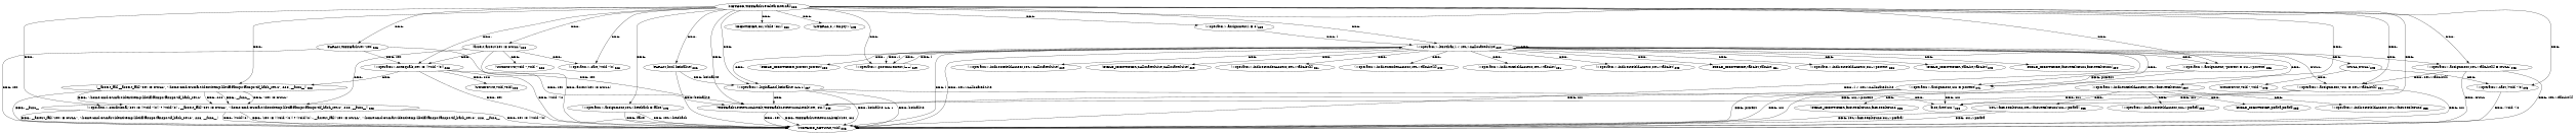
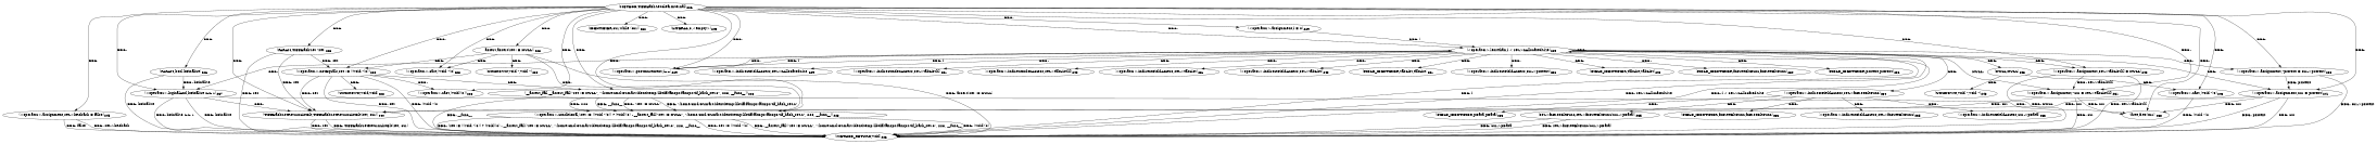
  digraph {
    n1 [label=<(METHOD,TIFFHashSetClearInternal)<SUB>226</SUB>>]
    n2 [label=<(PARAM,TIFFHashSet *set)<SUB>226</SUB>>]
    n3 [label=<(PARAM,bool bFinalize)<SUB>226</SUB>>]
    n4 [label=<(assert,assert(set != NULL))<SUB>228</SUB>>]
    n5 [label=<(&lt;operator&gt;.assignment,set-&gt;bRehash = false)<SUB>245</SUB>>]
    n6 [label=<(&lt;operator&gt;.lessThan,i &lt; set-&gt;nAllocatedSize)<SUB>229</SUB>>]
    n7 [label=<(&lt;operator&gt;.postIncrement,i++)<SUB>229</SUB>>]
    n8 [label=<(&lt;operator&gt;.conditional,(set != ((void *)0)) ? (void)(0) : __assert_fail(&quot;set != NULL&quot;, &quot;/home/cmd/OSmart/identitemp/libtiff/fax2ps/fax2ps/tif_hash_set.c&quot;, 228, __func__))<SUB>228</SUB>>]
    n9 [label=<(&lt;operator&gt;.assignment,i = 0)<SUB>229</SUB>>]
    n10 [label=<(&lt;operator&gt;.assignment,*cur = set-&gt;tabList[i])<SUB>231</SUB>>]
    n11 [label=<(&lt;operator&gt;.assignment,set-&gt;tabList[i] = NULL)<SUB>243</SUB>>]
    n12 [label=<(IDENTIFIER,cur,while (cur))<SUB>232</SUB>>]
    n13 [label=<(LITERAL,0,&lt;empty&gt;)<SUB>245</SUB>>]
    n14 [label=<(&lt;operator&gt;.notEquals,set != ((void *)0))<SUB>228</SUB>>]
+   n15 [label=<(&lt;operator&gt;.cast,(void)(0))<SUB>228</SUB>>]
    n16 [label=<(__assert_fail,__assert_fail(&quot;set != NULL&quot;, &quot;/home/cmd/OSmart/identitemp/libtiff/fax2ps/fax2ps/tif_hash_set.c&quot;, 228, __func__))<SUB>228</SUB>>]
    n17 [label=<(&lt;operator&gt;.assignment,*psNext = cur-&gt;psNext)<SUB>236</SUB>>]
    n18 [label=<(&lt;operator&gt;.assignment,cur = psNext)<SUB>241</SUB>>]
    n19 [label=<(&lt;operator&gt;.cast,(void *)0)<SUB>228</SUB>>]
    n20 [label=<(&lt;operator&gt;.logicalAnd,bFinalize &amp;&amp; 1)<SUB>237</SUB>>]
    n21 [label=<(&lt;operator&gt;.cast,(void *)0)<SUB>243</SUB>>]
    n22 [label=<(free,free(cur))<SUB>238</SUB>>]
    n23 [label=<(TIFFHashSetReturnListElt,TIFFHashSetReturnListElt(set, cur))<SUB>240</SUB>>]
    n24 [label=<(METHOD_RETURN,void)<SUB>226</SUB>>]
    n25 [label=<(UNKNOWN,void *,void *)<SUB>228</SUB>>]
    n26 [label=<(&lt;operator&gt;.indirectFieldAccess,set-&gt;nAllocatedSize)<SUB>229</SUB>>]
-   n27 [label=<(FIELD_IDENTIFIER,nAllocatedSize,nAllocatedSize)<SUB>229</SUB>>]
    n28 [label=<(&lt;operator&gt;.indirectIndexAccess,set-&gt;tabList[i])<SUB>231</SUB>>]
    n29 [label=<(&lt;operator&gt;.indirectIndexAccess,set-&gt;tabList[i])<SUB>243</SUB>>]
    n30 [label=<(NULL,NULL)<SUB>243</SUB>>]
    n31 [label=<(&lt;operator&gt;.indirectFieldAccess,set-&gt;tabList)<SUB>231</SUB>>]
    n32 [label=<(&lt;operator&gt;.indirectFieldAccess,set-&gt;tabList)<SUB>243</SUB>>]
    n33 [label=<(FIELD_IDENTIFIER,tabList,tabList)<SUB>231</SUB>>]
    n34 [label=<(&lt;operator&gt;.indirectFieldAccess,set-&gt;fnFreeEltFunc)<SUB>234</SUB>>]
    n35 [label=<(&lt;operator&gt;.indirectFieldAccess,cur-&gt;psNext)<SUB>236</SUB>>]
    n36 [label=<(FIELD_IDENTIFIER,tabList,tabList)<SUB>243</SUB>>]
    n37 [label=<(FIELD_IDENTIFIER,fnFreeEltFunc,fnFreeEltFunc)<SUB>234</SUB>>]
    n38 [label=<(FIELD_IDENTIFIER,psNext,psNext)<SUB>236</SUB>>]
    n39 [label=<(UNKNOWN,void,void)<SUB>228</SUB>>]
    n40 [label=<(UNKNOWN,void *,void *)<SUB>243</SUB>>]
    n41 [label=<(set-&gt;fnFreeEltFunc,set-&gt;fnFreeEltFunc(cur-&gt;pData))<SUB>235</SUB>>]
    n42 [label=<(&lt;operator&gt;.indirectFieldAccess,set-&gt;fnFreeEltFunc)<SUB>235</SUB>>]
    n43 [label=<(&lt;operator&gt;.indirectFieldAccess,cur-&gt;pData)<SUB>235</SUB>>]
    n44 [label=<(FIELD_IDENTIFIER,fnFreeEltFunc,fnFreeEltFunc)<SUB>235</SUB>>]
    n45 [label=<(FIELD_IDENTIFIER,pData,pData)<SUB>235</SUB>>]
    n1 -> n2 [label="DDG: "]
    n1 -> n3 [label="DDG: "]
    n1 -> n4 [label="DDG: "]
    n1 -> n5 [label="DDG: "]
    n1 -> n6 [label="DDG: "]
    n1 -> n7 [label="DDG: "]
    n1 -> n8 [label="DDG: "]
    n1 -> n9 [label="DDG: "]
    n1 -> n10 [label="DDG: "]
    n1 -> n11 [label="DDG: "]
    n1 -> n12 [label="DDG: "]
    n1 -> n13 [label="DDG: "]
    n1 -> n14 [label="DDG: "]
+   n1 -> n15 [label="DDG: "]
    n1 -> n16 [label="DDG: "]
    n1 -> n17 [label="DDG: "]
    n1 -> n18 [label="DDG: "]
    n1 -> n19 [label="DDG: "]
    n1 -> n20 [label="DDG: "]
    n1 -> n21 [label="DDG: "]
    n1 -> n22 [label="DDG: "]
    n1 -> n23 [label="DDG: "]
    n2 -> n14 [label="DDG: set"]
    n2 -> n23 [label="DDG: set"]
    n2 -> n24 [label="DDG: set"]
    n3 -> n20 [label="DDG: bFinalize"]
    n3 -> n24 [label="DDG: bFinalize"]
    n4 -> n8 [label="CDG: "]
    n4 -> n14 [label="CDG: "]
    n4 -> n19 [label="CDG: "]
    n4 -> n24 [label="DDG: assert(set != NULL)"]
    n4 -> n25 [label="CDG: "]
    n5 -> n24 [label="DDG: set-&gt;bRehash"]
    n5 -> n24 [label="DDG: false"]
    n6 -> n6 [label="CDG: "]
    n6 -> n7 [label="DDG: i"]
    n6 -> n7 [label="CDG: "]
    n6 -> n10 [label="NULL: "]
    n6 -> n11 [label="CDG: "]
    n6 -> n17 [label="CDG: "]
    n6 -> n18 [label="CDG: "]
    n6 -> n20 [label="CDG: "]
    n6 -> n24 [label="DDG: i"]
    n6 -> n24 [label="DDG: set-&gt;nAllocatedSize"]
    n6 -> n24 [label="DDG: i &lt; set-&gt;nAllocatedSize"]
    n6 -> n26 [label="CDG: "]
-   n6 -> n27 [label="CDG: "]
    n6 -> n28 [label="CDG: "]
    n6 -> n29 [label="CDG: "]
    n6 -> n30 [label="CDG: "]
    n6 -> n31 [label="CDG: "]
    n6 -> n32 [label="CDG: "]
    n6 -> n33 [label="CDG: "]
    n6 -> n34 [label="CDG: "]
    n6 -> n35 [label="CDG: "]
    n6 -> n36 [label="CDG: "]
    n6 -> n37 [label="CDG: "]
    n6 -> n38 [label="CDG: "]
    n7 -> n6 [label="DDG: i"]
    n8 -> n24 [label="DDG: set != ((void *)0)"]
    n8 -> n24 [label="DDG: __assert_fail(&quot;set != NULL&quot;, &quot;/home/cmd/OSmart/identitemp/libtiff/fax2ps/fax2ps/tif_hash_set.c&quot;, 228, __func__)"]
    n8 -> n24 [label="DDG: (void)(0)"]
    n8 -> n24 [label="DDG: (set != ((void *)0)) ? (void)(0) : __assert_fail(&quot;set != NULL&quot;, &quot;/home/cmd/OSmart/identitemp/libtiff/fax2ps/fax2ps/tif_hash_set.c&quot;, 228, __func__)"]
    n9 -> n6 [label="DDG: i"]
    n10 -> n22 [label="DDG: cur"]
    n10 -> n23 [label="DDG: cur"]
    n10 -> n24 [label="DDG: cur"]
    n11 -> n10 [label="DDG: set-&gt;tabList[i]"]
    n11 -> n24 [label="DDG: set-&gt;tabList[i]"]
    n11 -> n24 [label="DDG: NULL"]
+   n14 -> n15 [label="CDG: "]
    n14 -> n16 [label="CDG: "]
    n14 -> n23 [label="DDG: set"]
    n14 -> n24 [label="DDG: set"]
    n14 -> n24 [label="DDG: (void *)0"]
-   n14 -> n39 [label="DDG: 228"]
+   n14 -> n39 [label="CDG: "]
    n16 -> n8 [label="DDG: &quot;set != NULL&quot;"]
    n16 -> n8 [label="DDG: &quot;/home/cmd/OSmart/identitemp/libtiff/fax2ps/fax2ps/tif_hash_set.c&quot;"]
    n16 -> n8 [label="DDG: 228"]
    n16 -> n8 [label="DDG: __func__"]
    n16 -> n24 [label="DDG: __func__"]
    n17 -> n18 [label="DDG: psNext"]
    n17 -> n24 [label="DDG: cur-&gt;psNext"]
    n18 -> n22 [label="DDG: cur"]
    n18 -> n23 [label="DDG: cur"]
    n18 -> n24 [label="DDG: cur"]
    n18 -> n24 [label="DDG: psNext"]
    n20 -> n22 [label="CDG: "]
    n20 -> n23 [label="CDG: "]
    n20 -> n24 [label="DDG: bFinalize"]
    n20 -> n24 [label="DDG: bFinalize &amp;&amp; 1"]
    n21 -> n24 [label="DDG: (void *)0"]
    n23 -> n24 [label="DDG: set"]
    n23 -> n24 [label="DDG: TIFFHashSetReturnListElt(set, cur)"]
    n30 -> n21 [label="CDG: "]
    n30 -> n40 [label="CDG: "]
    n34 -> n41 [label="CDG: "]
    n34 -> n42 [label="CDG: "]
    n34 -> n43 [label="CDG: "]
    n34 -> n44 [label="CDG: "]
    n34 -> n45 [label="CDG: "]
    n41 -> n24 [label="DDG: cur-&gt;pData"]
    n41 -> n24 [label="DDG: set-&gt;fnFreeEltFunc(cur-&gt;pData)"]
  }
